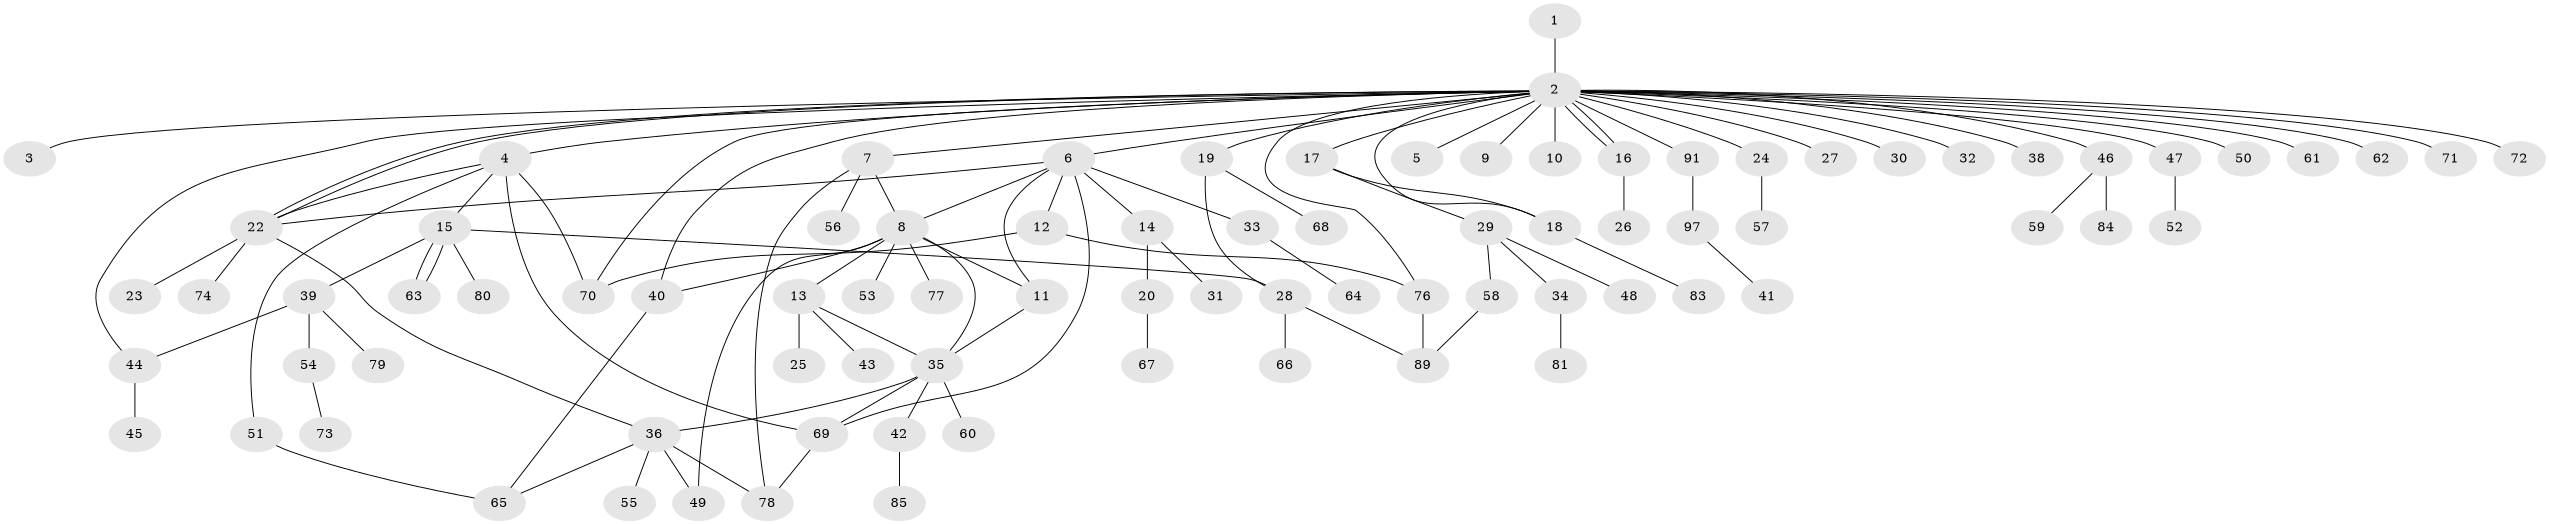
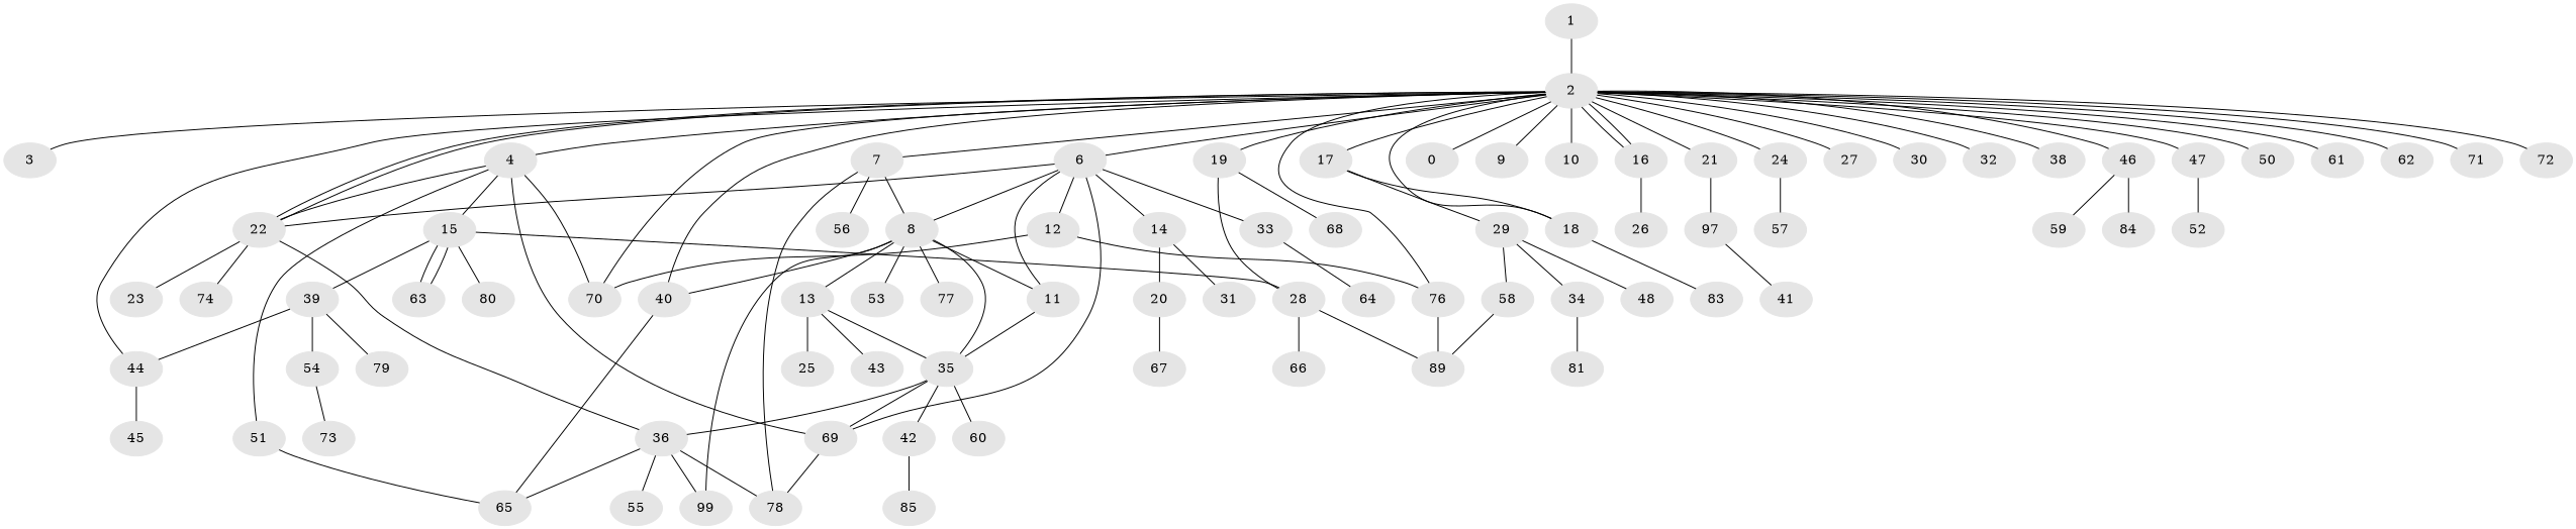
  graph {
    node [color=gray90 style=filled]
    1
    2
    3
    4
-   5
+   5 [label=0]
    6
    7
    9
    10
    16
    17
    18
    19
-   21 [label=91]
+   21
    22
    24
    27
    30
    32
    38
    40
    44
    46
    47
    50
    61
    62
    70
    71
    72
    76
    15
    51
    69
    8
    11
    12
    14
    33
    56
    78
    26
    29
    83
    28
    68
    n47 [label=97]
    23
    36
    74
    57
    65
    45
    59
    84
    52
    n57 [label=89]
    39
    63
    80
    13
    35
-   49
+   49 [label=99]
    53
    77
    20
    31
    64
    25
    43
    42
    60
    67
    66
    54
    79
    34
    48
    58
    41
    55
    81
    n83 [label=85]
    73
    1 -- 2
    2 -- 3
    2 -- 4
    2 -- 5
    2 -- 6
    2 -- 7
    2 -- 9
    2 -- 10
    2 -- 16
    2 -- 16
    2 -- 17
    2 -- 18
    2 -- 19
    2 -- 21
    2 -- 22
    2 -- 22
    2 -- 24
    2 -- 27
    2 -- 30
    2 -- 32
    2 -- 38
    2 -- 40
    2 -- 44
    2 -- 46
    2 -- 47
    2 -- 50
    2 -- 61
    2 -- 62
    2 -- 70
    2 -- 71
    2 -- 72
    2 -- 76
    4 -- 22
    4 -- 70
    4 -- 15
    4 -- 51
    4 -- 69
    6 -- 22
    6 -- 69
    6 -- 8
    6 -- 11
    6 -- 12
    6 -- 14
    6 -- 33
    7 -- 8
    7 -- 56
    7 -- 78
    16 -- 26
    17 -- 18
    17 -- 29
    18 -- 83
    19 -- 28
    19 -- 68
    21 -- n47
    22 -- 23
    22 -- 36
    22 -- 74
    24 -- 57
    40 -- 65
    44 -- 45
    46 -- 59
    46 -- 84
    47 -- 52
    76 -- n57
    15 -- 28
    15 -- 39
    15 -- 63
    15 -- 63
    15 -- 80
    51 -- 65
    69 -- 78
    8 -- 40
    8 -- 11
    8 -- 13
    8 -- 35
    8 -- 49
    8 -- 53
    8 -- 77
    11 -- 35
    12 -- 70
    12 -- 76
    14 -- 20
    14 -- 31
    33 -- 64
    29 -- 34
    29 -- 48
    29 -- 58
    28 -- n57
    28 -- 66
    n47 -- 41
    36 -- 78
    36 -- 65
    36 -- 49
    36 -- 55
    39 -- 44
    39 -- 54
    39 -- 79
    13 -- 35
    13 -- 25
    13 -- 43
    35 -- 69
    35 -- 36
    35 -- 42
    35 -- 60
    20 -- 67
    42 -- n83
    54 -- 73
    34 -- 81
    58 -- n57
  }
